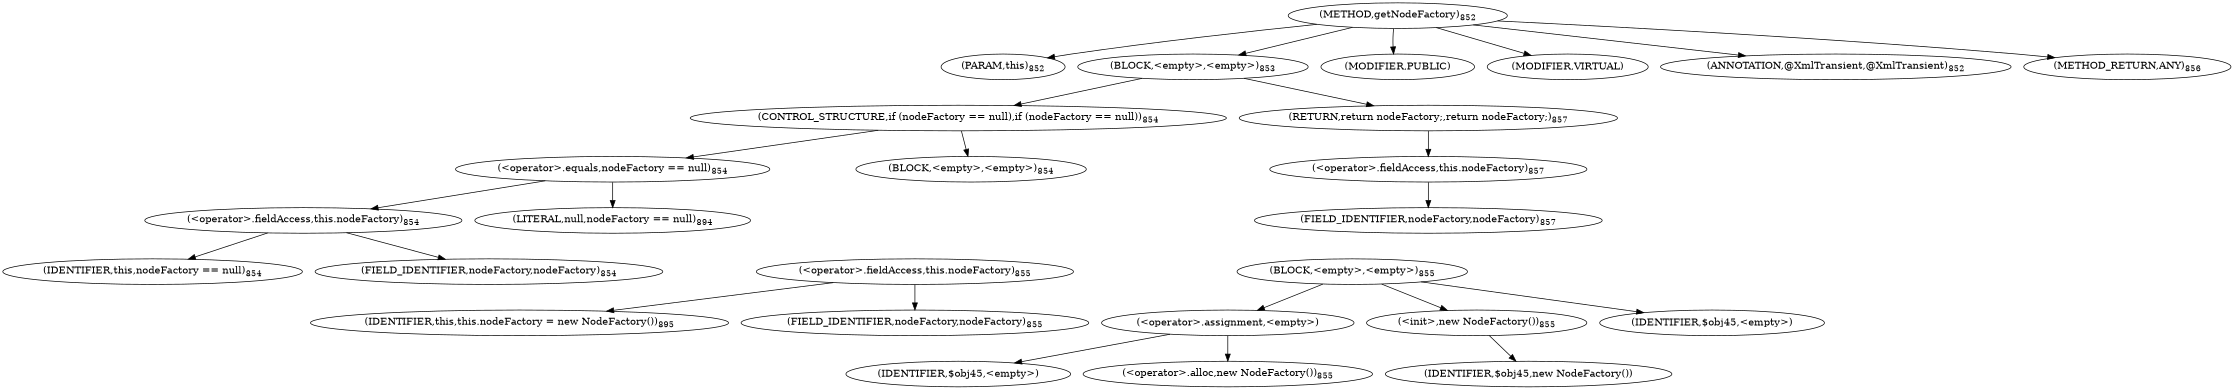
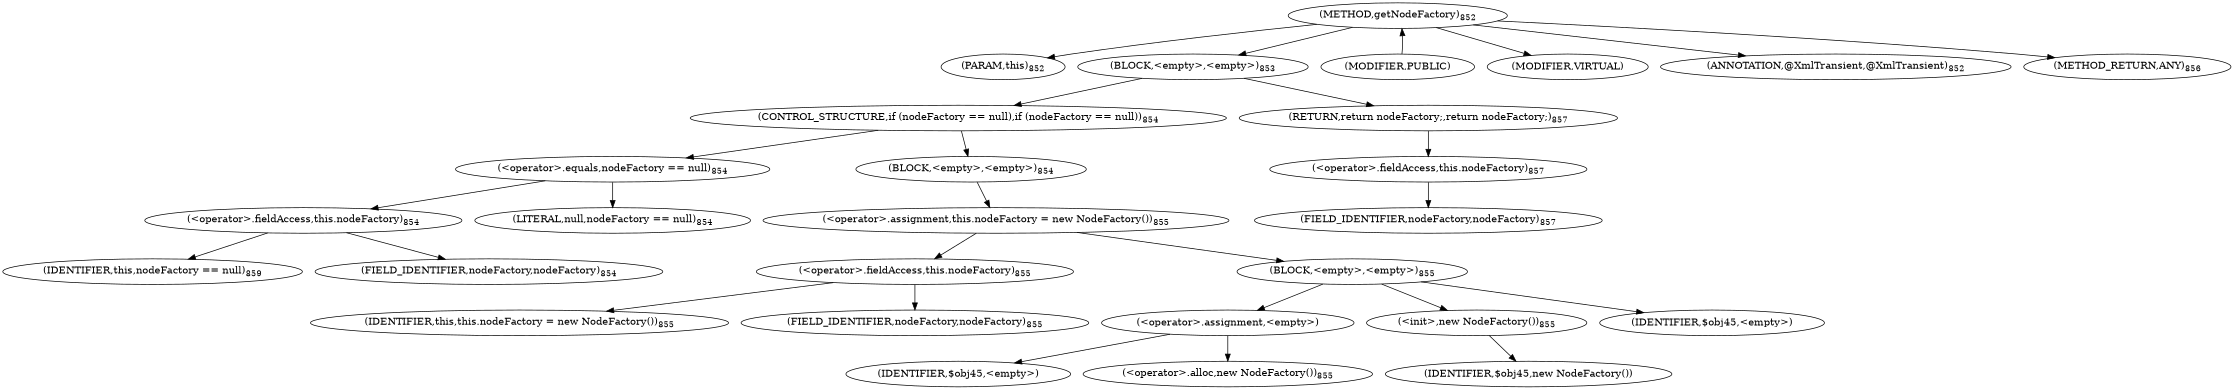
  digraph {
    n1 [label=<(METHOD,getNodeFactory)<SUB>852</SUB>>]
    n2 [label=<(PARAM,this)<SUB>852</SUB>>]
    n3 [label=<(BLOCK,&lt;empty&gt;,&lt;empty&gt;)<SUB>853</SUB>>]
    n4 [label=<(MODIFIER,PUBLIC)>]
    n5 [label=<(MODIFIER,VIRTUAL)>]
    n6 [label=<(ANNOTATION,@XmlTransient,@XmlTransient)<SUB>852</SUB>>]
    n7 [label=<(METHOD_RETURN,ANY)<SUB>856</SUB>>]
    n8 [label=<(CONTROL_STRUCTURE,if (nodeFactory == null),if (nodeFactory == null))<SUB>854</SUB>>]
    n9 [label=<(RETURN,return nodeFactory;,return nodeFactory;)<SUB>857</SUB>>]
    n10 [label=<(&lt;operator&gt;.equals,nodeFactory == null)<SUB>854</SUB>>]
    n11 [label=<(BLOCK,&lt;empty&gt;,&lt;empty&gt;)<SUB>854</SUB>>]
    n12 [label=<(&lt;operator&gt;.fieldAccess,this.nodeFactory)<SUB>857</SUB>>]
    n13 [label=<(&lt;operator&gt;.fieldAccess,this.nodeFactory)<SUB>854</SUB>>]
-   n14 [label=<(LITERAL,null,nodeFactory == null)<SUB>894</SUB>>]
-   n16 [label=<(IDENTIFIER,this,nodeFactory == null)<SUB>854</SUB>>]
+   n14 [label=<(LITERAL,null,nodeFactory == null)<SUB>854</SUB>>]
+   n15 [label=<(&lt;operator&gt;.assignment,this.nodeFactory = new NodeFactory())<SUB>855</SUB>>]
+   n16 [label=<(IDENTIFIER,this,nodeFactory == null)<SUB>859</SUB>>]
    n17 [label=<(FIELD_IDENTIFIER,nodeFactory,nodeFactory)<SUB>854</SUB>>]
    n18 [label=<(&lt;operator&gt;.fieldAccess,this.nodeFactory)<SUB>855</SUB>>]
    n19 [label=<(BLOCK,&lt;empty&gt;,&lt;empty&gt;)<SUB>855</SUB>>]
-   n20 [label=<(IDENTIFIER,this,this.nodeFactory = new NodeFactory())<SUB>895</SUB>>]
+   n20 [label=<(IDENTIFIER,this,this.nodeFactory = new NodeFactory())<SUB>855</SUB>>]
    n21 [label=<(FIELD_IDENTIFIER,nodeFactory,nodeFactory)<SUB>855</SUB>>]
    n22 [label=<(&lt;operator&gt;.assignment,&lt;empty&gt;)>]
    n23 [label=<(&lt;init&gt;,new NodeFactory())<SUB>855</SUB>>]
    n24 [label=<(IDENTIFIER,$obj45,&lt;empty&gt;)>]
    n25 [label=<(IDENTIFIER,$obj45,&lt;empty&gt;)>]
    n26 [label=<(&lt;operator&gt;.alloc,new NodeFactory())<SUB>855</SUB>>]
    n27 [label=<(IDENTIFIER,$obj45,new NodeFactory())>]
    n28 [label=<(FIELD_IDENTIFIER,nodeFactory,nodeFactory)<SUB>857</SUB>>]
    n1 -> n2
    n1 -> n3
-   n1 -> n4
+   n4 -> n1
    n1 -> n5
    n1 -> n6
    n1 -> n7
    n3 -> n8
    n3 -> n9
    n8 -> n10
    n8 -> n11
    n9 -> n12
    n10 -> n13
    n10 -> n14
+   n11 -> n15
    n12 -> n28
    n13 -> n16
    n13 -> n17
+   n15 -> n18
+   n15 -> n19
    n18 -> n20
    n18 -> n21
    n19 -> n22
    n19 -> n23
    n19 -> n24
    n22 -> n25
    n22 -> n26
    n23 -> n27
  }
